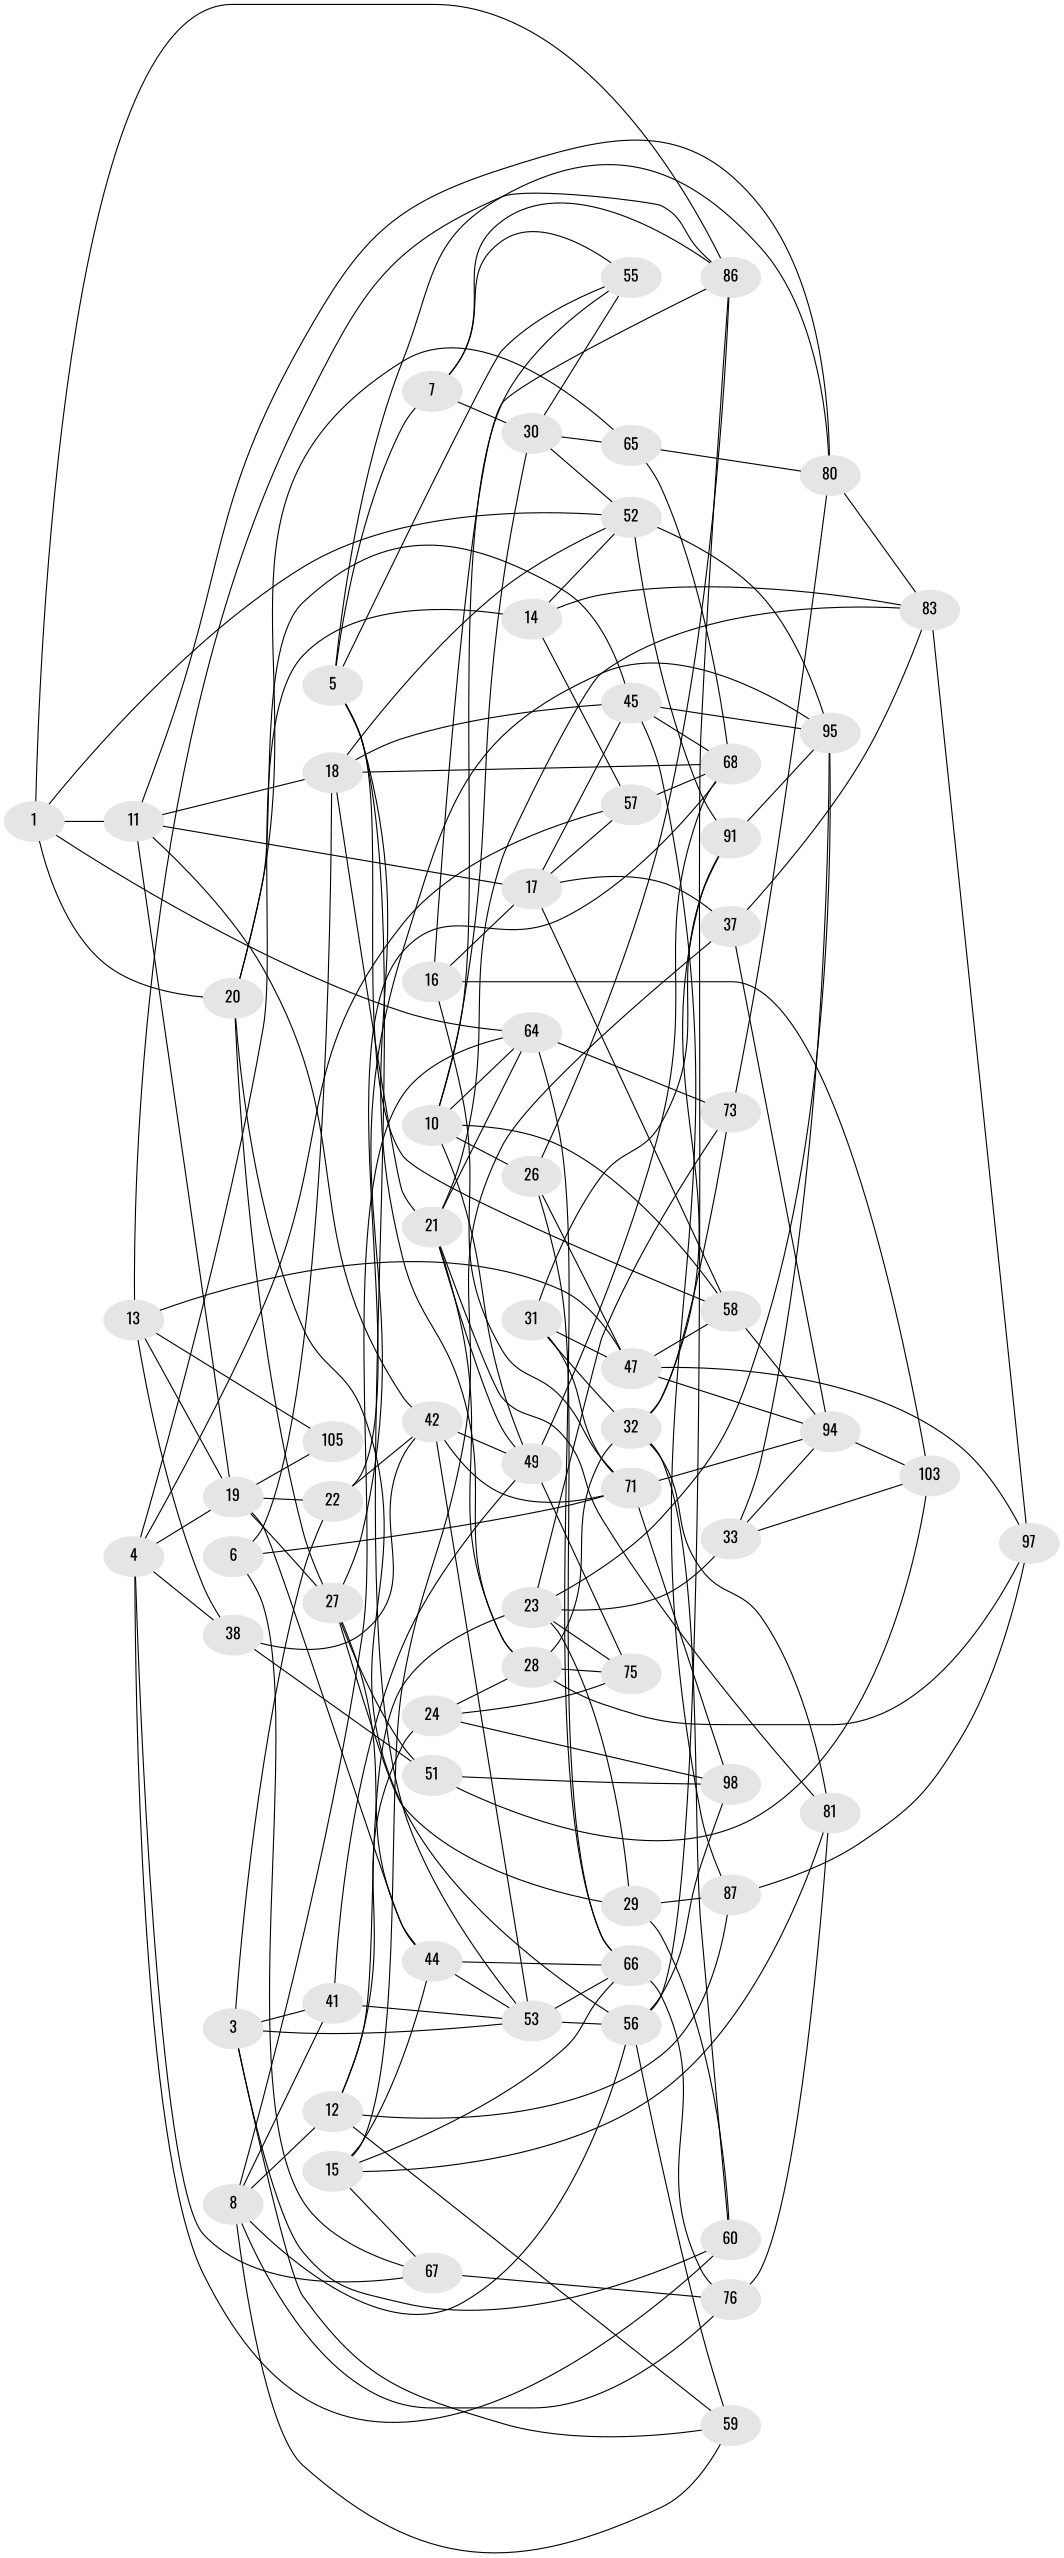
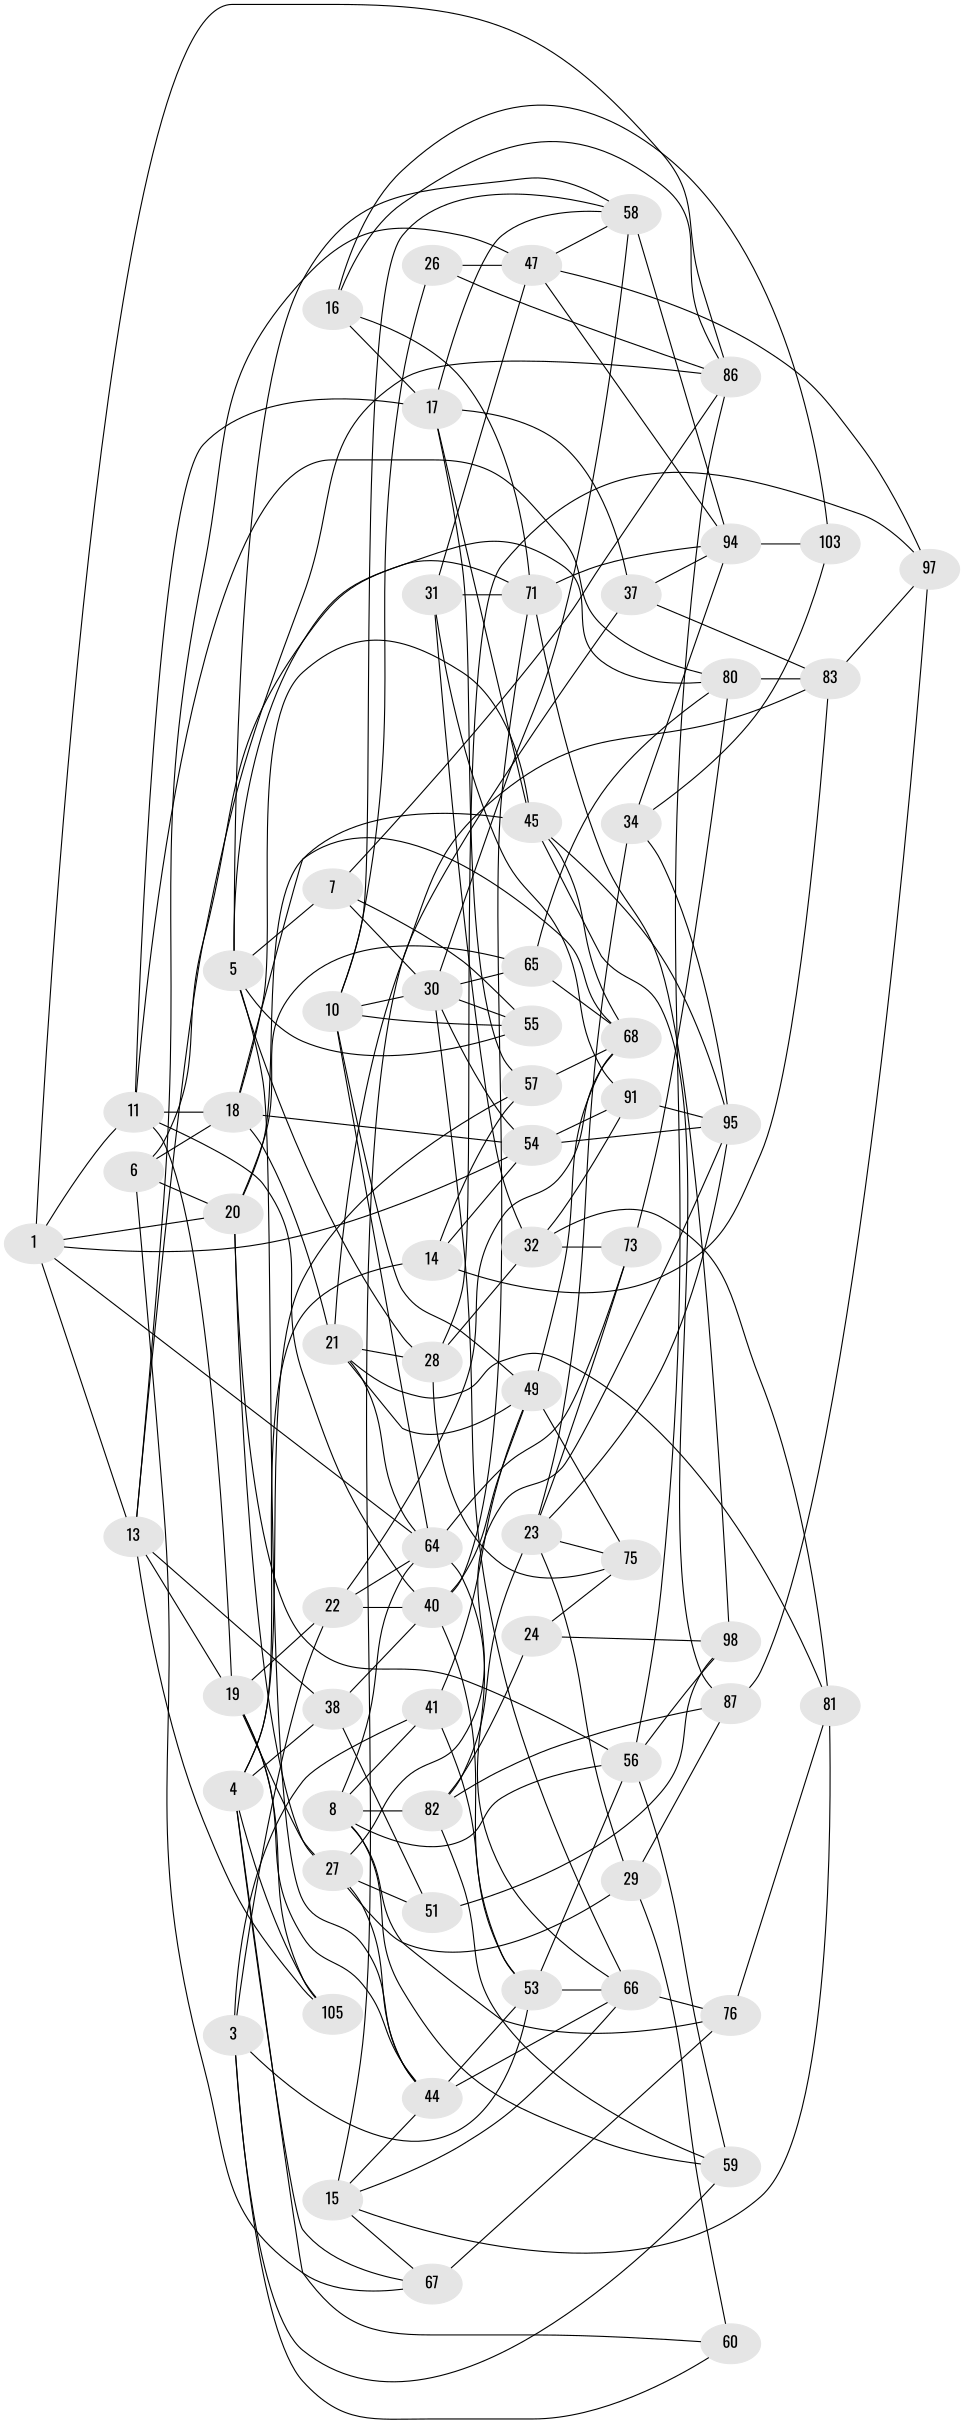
  graph {
    fontname=Oswald
    rankdir=LR
    node [color=gray90 fontname=Oswald style=filled]
    edge [fontname=Oswald]
    1 [super="+104"]
    11 [super="+84"]
    13 [super="+25"]
    20 [super="+100"]
-   52 [super="+85"]
+   52 [super="+85" label=54]
    64 [super="+107"]
    86 [super="+101"]
    80 [super="+102"]
    18 [super="+61"]
    17 [super="+48"]
    19 [super="+70"]
-   40 [super="+69" label=42]
+   40 [super="+69"]
    105
    38
    47 [super="+54"]
    56 [super="+96"]
    45 [super="+63"]
    27 [super="+43"]
    65
    95 [super="+109"]
    91
    66 [super="+99"]
    73
-   12 [super="+72"]
+   12 [super="+72" label=82]
    59
    23 [super="+42"]
    24
    87
    29 [super="+90"]
    60
    3 [super="+77"]
    22 [super="+75"]
    41
    53 [super="+74"]
    68 [super="+82"]
    49 [super="+50"]
    4 [super="+46"]
    14
    57
    67
    83 [super="+108"]
    51
    76
    5 [super="+9"]
    7
    28 [super="+39"]
    44 [super="+79"]
    55
    58 [super="+93"]
    30 [super="+62"]
    n51 [label=75]
    32 [super="+36"]
    97
    94 [super="+106"]
    21 [super="+89"]
    6
    71 [super="+92"]
    98
    8 [super="+33"]
    81
    10 [super="+88"]
    26
    15 [super="+35"]
    37
-   34 [label=33]
+   34
    16
    103
    31
    1 -- 11
+   1 -- 13
    1 -- 20
    1 -- 52
    1 -- 64
    1 -- 86
    11 -- 80
    11 -- 18
    11 -- 17
    11 -- 19
    11 -- 40
    13 -- 86
    13 -- 19
    13 -- 105
    13 -- 38
    13 -- 47
    20 -- 56
    20 -- 45
    20 -- 27
    20 -- 65
    52 -- 95
    52 -- 91
    64 -- 66
    64 -- 73
    80 -- 83 [weight=2]
    18 -- 52
    18 -- 45
    18 -- 68
    18 -- 21
    17 -- 45
    17 -- 57
    17 -- 58
    17 -- 37
    19 -- 105
    19 -- 27
    19 -- 22
    19 -- 44
    40 -- 53
    40 -- 49
    40 -- 71
    38 -- 40
    38 -- 51
    47 -- 58
    47 -- 97
    47 -- 94
    56 -- 86
    56 -- 59
    56 -- 98
    45 -- 95
    45 -- 87
    45 -- 68
    27 -- 95
    27 -- 29
    27 -- 51
    27 -- 44
    65 -- 80
    65 -- 68
    91 -- 95
    66 -- 76
    73 -- 80
    12 -- 59
    12 -- 23
    12 -- 24
    12 -- 87
    23 -- 95
    23 -- 73
    23 -- 29
    23 -- n51
    23 -- 34
-   24 -- 28
    24 -- n51
    24 -- 98
    87 -- 97
    29 -- 87
    29 -- 60
    3 -- 59
    3 -- 60
    3 -- 22 [weight=2]
    3 -- 41
    3 -- 53
+   22 -- 64
    22 -- 40
    22 -- 68
    41 -- 53
    41 -- 49
    53 -- 56
    53 -- 66
    49 -- 68
    49 -- n51
-   4 -- 19
+   4 -- 105
    4 -- 38
    4 -- 60
    4 -- 14
    4 -- 57
    4 -- 67
    14 -- 52
    14 -- 57
    14 -- 83
    57 -- 68
    67 -- 76
    83 -- 97
    51 -- 98
-   51 -- 103
    76 -- 81
    5 -- 80
    5 -- 7
    5 -- 28
-   5 -- 53
+   5 -- 44
    5 -- 55
    5 -- 58
    7 -- 86
    7 -- 55
    7 -- 30
    28 -- n51
    28 -- 32
    28 -- 97
    44 -- 66
    44 -- 53
    58 -- 94
    30 -- 52
    30 -- 65
    30 -- 55
+   30 -- 58
    32 -- 91
    32 -- 73
-   32 -- 60
    32 -- 81
    94 -- 103
    21 -- 64
    21 -- 49
    21 -- 83
    21 -- 28
    21 -- 81
+   6 -- 20
    6 -- 18
    6 -- 67
    6 -- 71
    71 -- 94
    71 -- 98
    8 -- 64
    8 -- 56
    8 -- 12
    8 -- 59
    8 -- 41
    8 -- 76
    10 -- 64
    10 -- 49
    10 -- 55
    10 -- 58
    10 -- 30
    10 -- 26
    26 -- 86
    26 -- 47
-   26 -- 66
+   30 -- 66
    15 -- 66
    15 -- 67
    15 -- 44
    15 -- 81
    15 -- 37
    37 -- 83
    37 -- 94
    34 -- 95
    34 -- 94
    34 -- 103
    16 -- 86
    16 -- 17
    16 -- 71
    16 -- 103
    31 -- 47
    31 -- 91
    31 -- 32
    31 -- 71
  }
